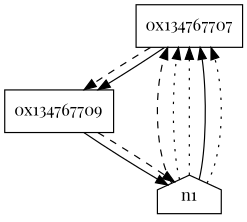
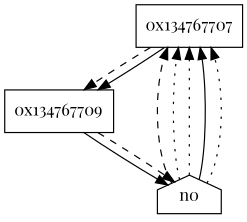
  digraph {
    fontname="Playfair Display"
    node [fontname="Playfair Display" shape=box]
    edge [fontname="Playfair Display" style=dashed]
    n1 [label="0x134767707"]
    n2 [label="0x134767709"]
-   n0 [shape=house label=n1]
+   n0 [shape=house]
    n1 -> n2
    n1 -> n2 [style=solid]
    n2 -> n0 [style=solid]
    n2 -> n0
    n0 -> n1
    n0 -> n1 [style=dotted]
    n0 -> n1 [style=dotted]
    n0 -> n1 [style=solid]
    n0 -> n1 [style=dotted]
  }
